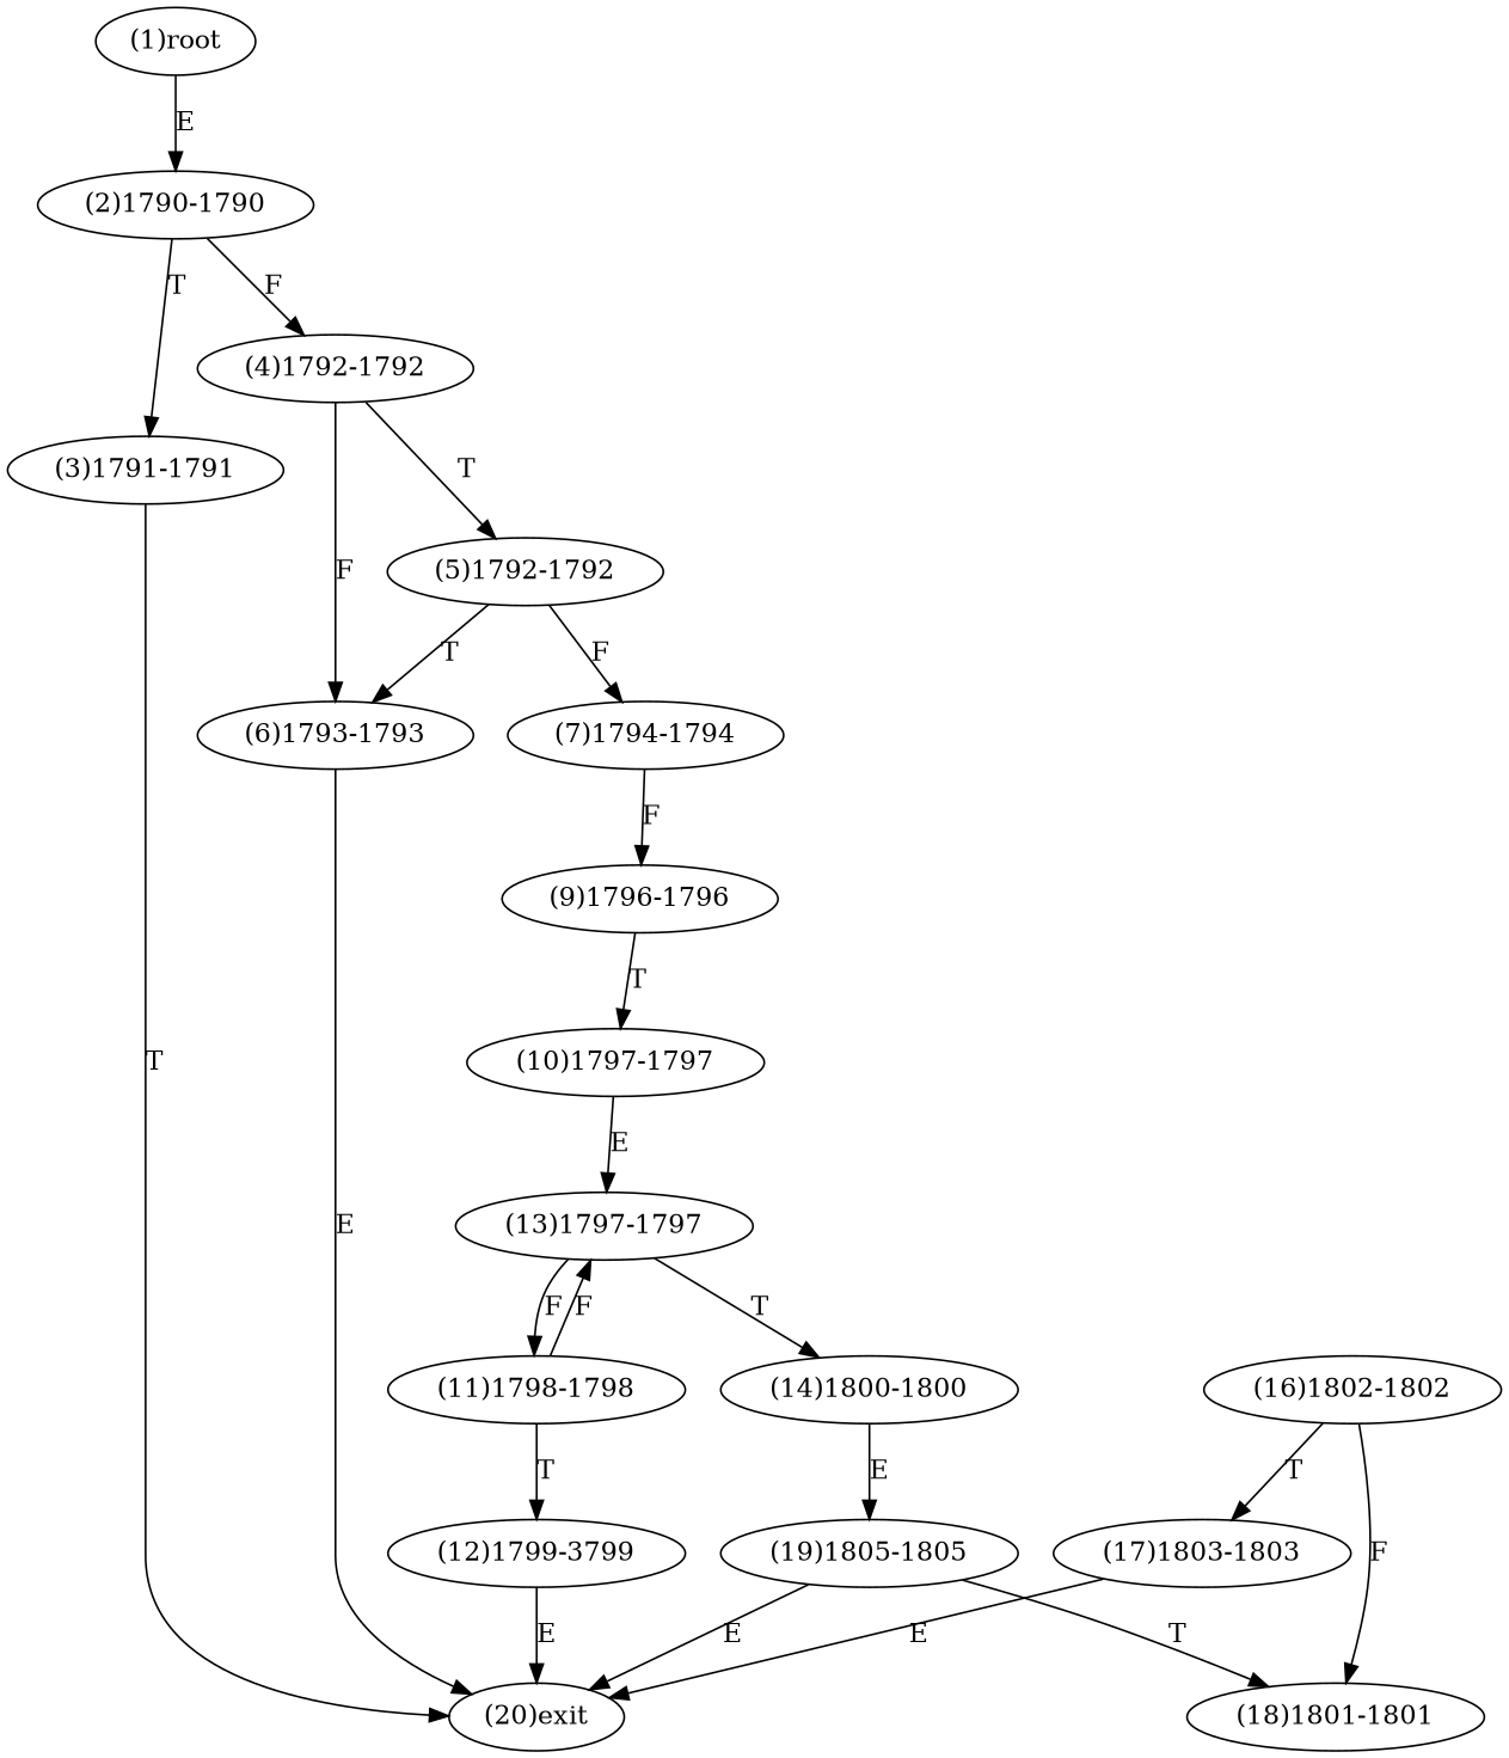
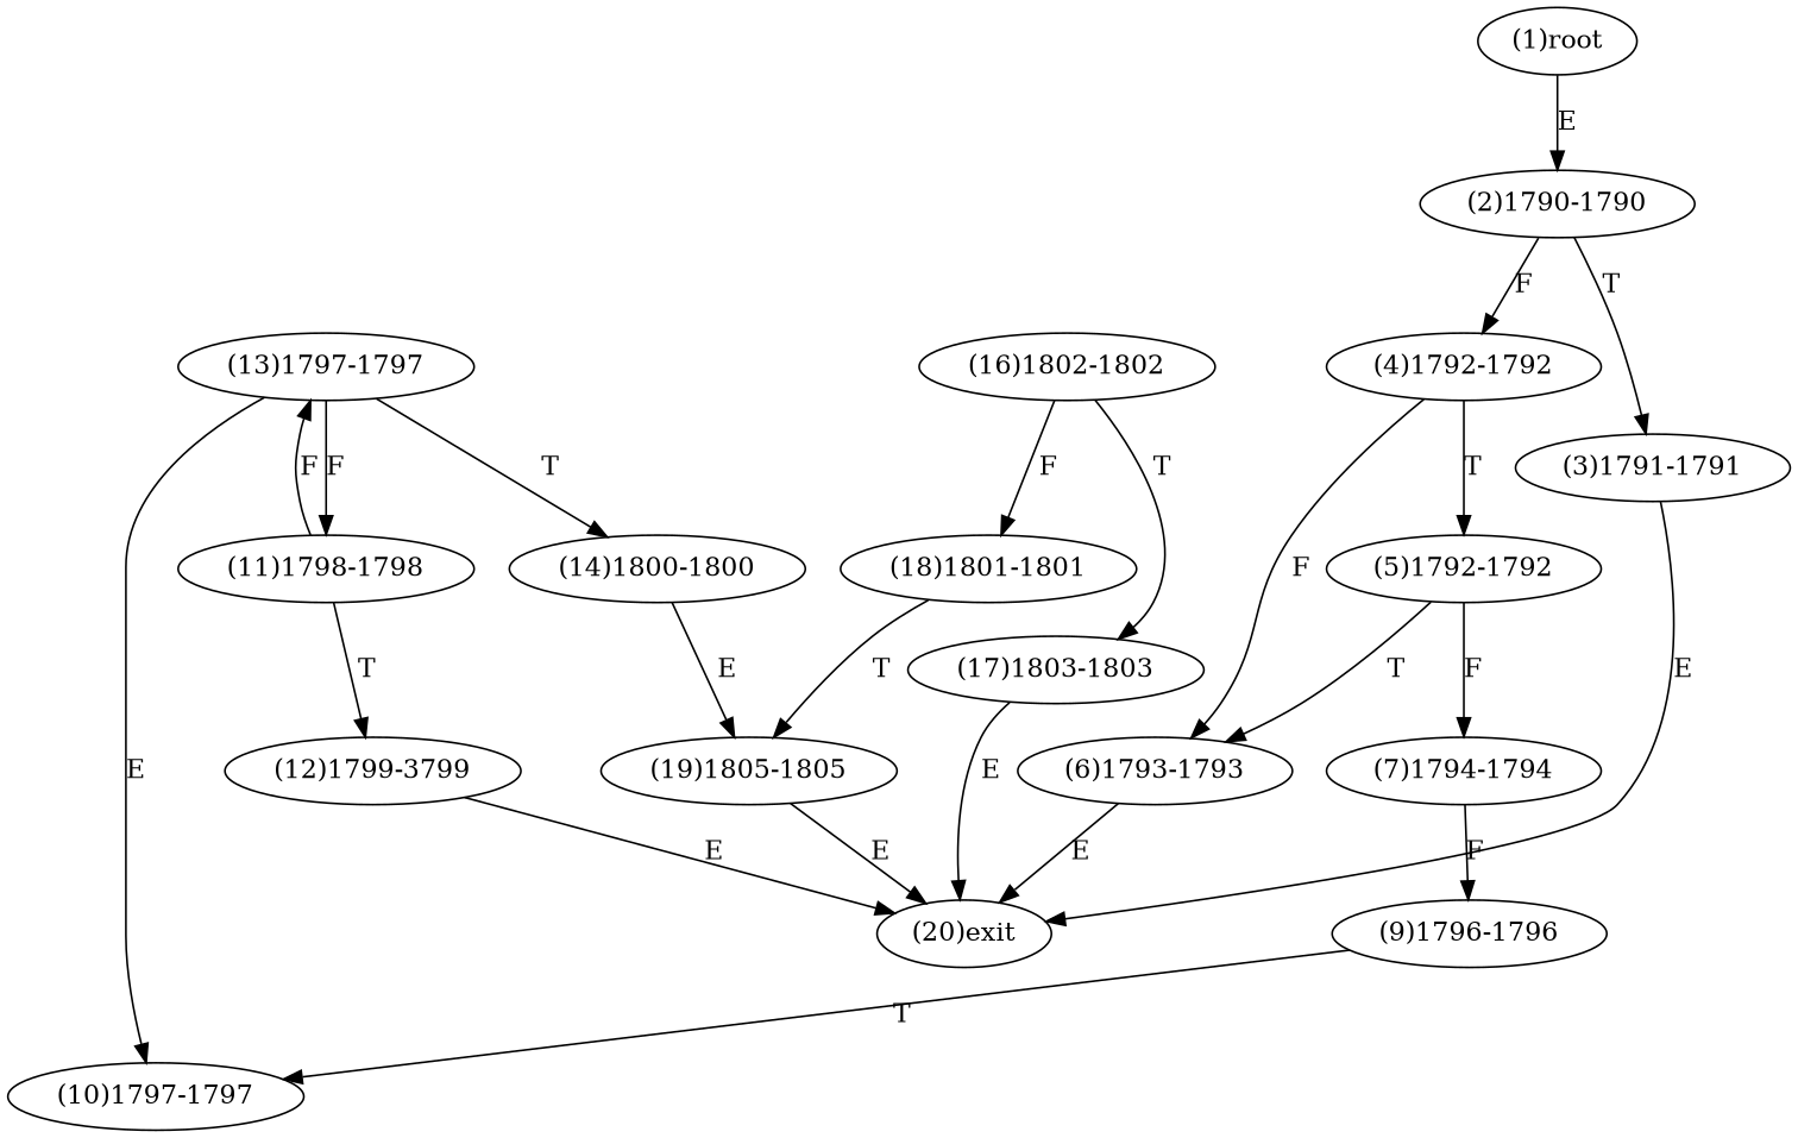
  digraph {
    n1 [label="(1)root"]
    n2 [label="(2)1790-1790"]
    n3 [label="(3)1791-1791"]
    n4 [label="(4)1792-1792"]
    n5 [label="(20)exit"]
    n6 [label="(5)1792-1792"]
    n7 [label="(6)1793-1793"]
    n8 [label="(7)1794-1794"]
    n9 [label="(9)1796-1796"]
    n10 [label="(10)1797-1797"]
    n11 [label="(13)1797-1797"]
    n12 [label="(11)1798-1798"]
    n13 [label="(14)1800-1800"]
    n14 [label="(12)1799-3799"]
    n15 [label="(19)1805-1805"]
    n16 [label="(18)1801-1801"]
    n17 [label="(17)1803-1803"]
    n18 [label="(16)1802-1802"]
    n1 -> n2 [label=E]
    n2 -> n3 [label=T]
    n2 -> n4 [label=F]
-   n3 -> n5 [label=T]
+   n3 -> n5 [label=E]
    n4 -> n6 [label=T]
    n4 -> n7 [label=F]
    n6 -> n7 [label=T]
    n6 -> n8 [label=F]
    n7 -> n5 [label=E]
    n8 -> n9 [label=F]
    n9 -> n10 [label=T]
-   n10 -> n11 [label=E]
+   n11 -> n10 [label=E]
    n11 -> n12 [label=F]
    n11 -> n13 [label=T]
    n12 -> n11 [label=F]
    n12 -> n14 [label=T]
    n13 -> n15 [label=E]
    n14 -> n5 [label=E]
    n15 -> n5 [label=E]
-   n15 -> n16 [label=T]
+   n16 -> n15 [label=T]
    n17 -> n5 [label=E]
    n18 -> n16 [label=F]
    n18 -> n17 [label=T]
  }
